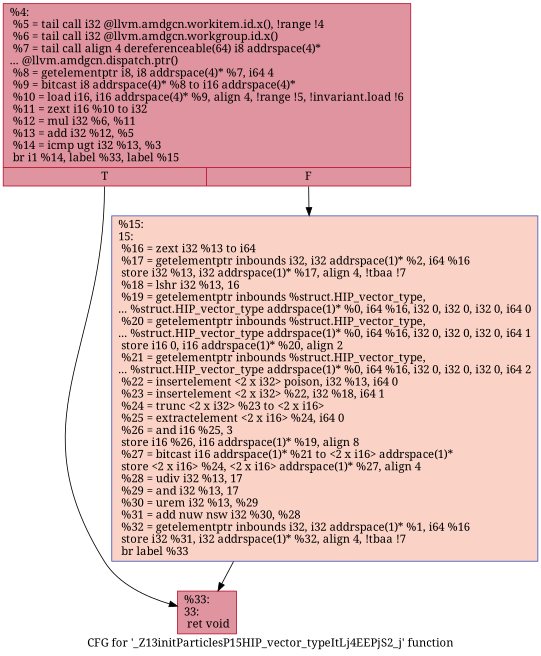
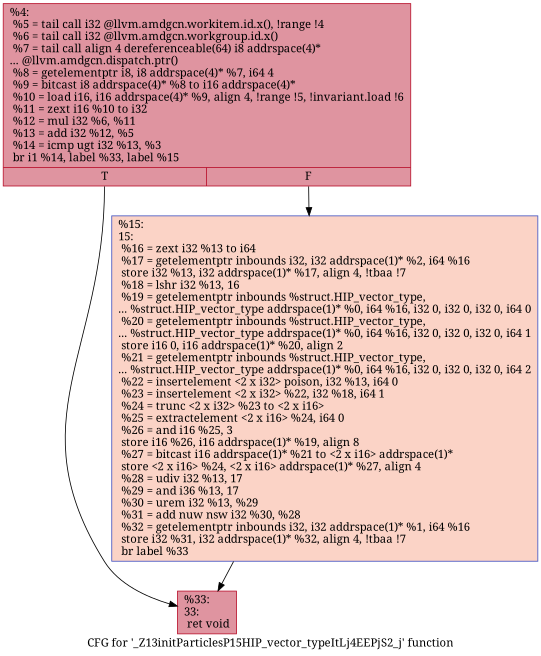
  digraph {
    label="CFG for '_Z13initParticlesP15HIP_vector_typeItLj4EEPjS2_j' function"
    fontname="Noto Serif"
    node [color="#b70d28ff" fillcolor="#b70d2870" shape=record style=filled fontname="Noto Serif"]
    edge [fontname="Noto Serif"]
    n1 [label="{%4:\l  %5 = tail call i32 @llvm.amdgcn.workitem.id.x(), !range !4\l  %6 = tail call i32 @llvm.amdgcn.workgroup.id.x()\l  %7 = tail call align 4 dereferenceable(64) i8 addrspace(4)*\l... @llvm.amdgcn.dispatch.ptr()\l  %8 = getelementptr i8, i8 addrspace(4)* %7, i64 4\l  %9 = bitcast i8 addrspace(4)* %8 to i16 addrspace(4)*\l  %10 = load i16, i16 addrspace(4)* %9, align 4, !range !5, !invariant.load !6\l  %11 = zext i16 %10 to i32\l  %12 = mul i32 %6, %11\l  %13 = add i32 %12, %5\l  %14 = icmp ugt i32 %13, %3\l  br i1 %14, label %33, label %15\l|{<s0>T|<s1>F}}"]
    n2 [label="{%33:\l33:                                               \l  ret void\l}"]
-   n3 [color="#3d50c3ff" fillcolor="#f59c7d70" label="{%15:\l15:                                               \l  %16 = zext i32 %13 to i64\l  %17 = getelementptr inbounds i32, i32 addrspace(1)* %2, i64 %16\l  store i32 %13, i32 addrspace(1)* %17, align 4, !tbaa !7\l  %18 = lshr i32 %13, 16\l  %19 = getelementptr inbounds %struct.HIP_vector_type,\l... %struct.HIP_vector_type addrspace(1)* %0, i64 %16, i32 0, i32 0, i32 0, i64 0\l  %20 = getelementptr inbounds %struct.HIP_vector_type,\l... %struct.HIP_vector_type addrspace(1)* %0, i64 %16, i32 0, i32 0, i32 0, i64 1\l  store i16 0, i16 addrspace(1)* %20, align 2\l  %21 = getelementptr inbounds %struct.HIP_vector_type,\l... %struct.HIP_vector_type addrspace(1)* %0, i64 %16, i32 0, i32 0, i32 0, i64 2\l  %22 = insertelement \<2 x i32\> poison, i32 %13, i64 0\l  %23 = insertelement \<2 x i32\> %22, i32 %18, i64 1\l  %24 = trunc \<2 x i32\> %23 to \<2 x i16\>\l  %25 = extractelement \<2 x i16\> %24, i64 0\l  %26 = and i16 %25, 3\l  store i16 %26, i16 addrspace(1)* %19, align 8\l  %27 = bitcast i16 addrspace(1)* %21 to \<2 x i16\> addrspace(1)*\l  store \<2 x i16\> %24, \<2 x i16\> addrspace(1)* %27, align 4\l  %28 = udiv i32 %13, 17\l  %29 = and i32 %13, 17\l  %30 = urem i32 %13, %29\l  %31 = add nuw nsw i32 %30, %28\l  %32 = getelementptr inbounds i32, i32 addrspace(1)* %1, i64 %16\l  store i32 %31, i32 addrspace(1)* %32, align 4, !tbaa !7\l  br label %33\l}"]
+   n3 [color="#3d50c3ff" fillcolor="#f59c7d70" label="{%15:\l15:                                               \l  %16 = zext i32 %13 to i64\l  %17 = getelementptr inbounds i32, i32 addrspace(1)* %2, i64 %16\l  store i32 %13, i32 addrspace(1)* %17, align 4, !tbaa !7\l  %18 = lshr i32 %13, 16\l  %19 = getelementptr inbounds %struct.HIP_vector_type,\l... %struct.HIP_vector_type addrspace(1)* %0, i64 %16, i32 0, i32 0, i32 0, i64 0\l  %20 = getelementptr inbounds %struct.HIP_vector_type,\l... %struct.HIP_vector_type addrspace(1)* %0, i64 %16, i32 0, i32 0, i32 0, i64 1\l  store i16 0, i16 addrspace(1)* %20, align 2\l  %21 = getelementptr inbounds %struct.HIP_vector_type,\l... %struct.HIP_vector_type addrspace(1)* %0, i64 %16, i32 0, i32 0, i32 0, i64 2\l  %22 = insertelement \<2 x i32\> poison, i32 %13, i64 0\l  %23 = insertelement \<2 x i32\> %22, i32 %18, i64 1\l  %24 = trunc \<2 x i32\> %23 to \<2 x i16\>\l  %25 = extractelement \<2 x i16\> %24, i64 0\l  %26 = and i16 %25, 3\l  store i16 %26, i16 addrspace(1)* %19, align 8\l  %27 = bitcast i16 addrspace(1)* %21 to \<2 x i16\> addrspace(1)*\l  store \<2 x i16\> %24, \<2 x i16\> addrspace(1)* %27, align 4\l  %28 = udiv i32 %13, 17\l  %29 = and i36 %13, 17\l  %30 = urem i32 %13, %29\l  %31 = add nuw nsw i32 %30, %28\l  %32 = getelementptr inbounds i32, i32 addrspace(1)* %1, i64 %16\l  store i32 %31, i32 addrspace(1)* %32, align 4, !tbaa !7\l  br label %33\l}"]
    n1 -> n2 [tailport=s0]
    n1 -> n3 [tailport=s1]
    n3 -> n2
  }
